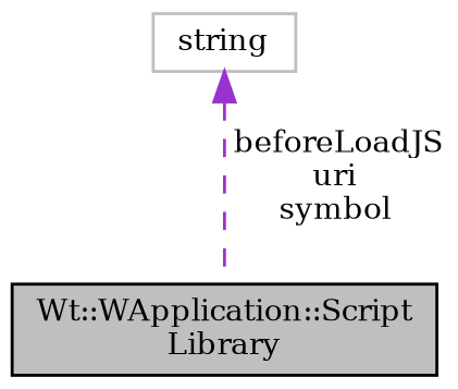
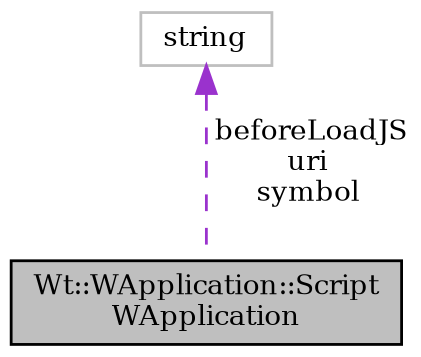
  digraph {
    fontname="DejaVu Serif"
    node [fontname="DejaVu Serif" fontsize=10 shape=record style=filled]
-   n1 [color=black fillcolor=grey75 fontcolor=black height=0.2 label="Wt::WApplication::Script\lLibrary" width=0.4]
+   n1 [color=black fillcolor=grey75 fontcolor=black height=0.2 label="Wt::WApplication::Script\lWApplication" width=0.4]
    n2 [color=grey75 fillcolor=white height=0.2 label=string width=0.4]
    n2 -> n1 [color=darkorchid3 dir=back fontname="DejaVu Serif" fontsize=10 label=" beforeLoadJS\nuri\nsymbol" labelfontname=Helvetica labelfontsize=10 style=dashed]
  }
